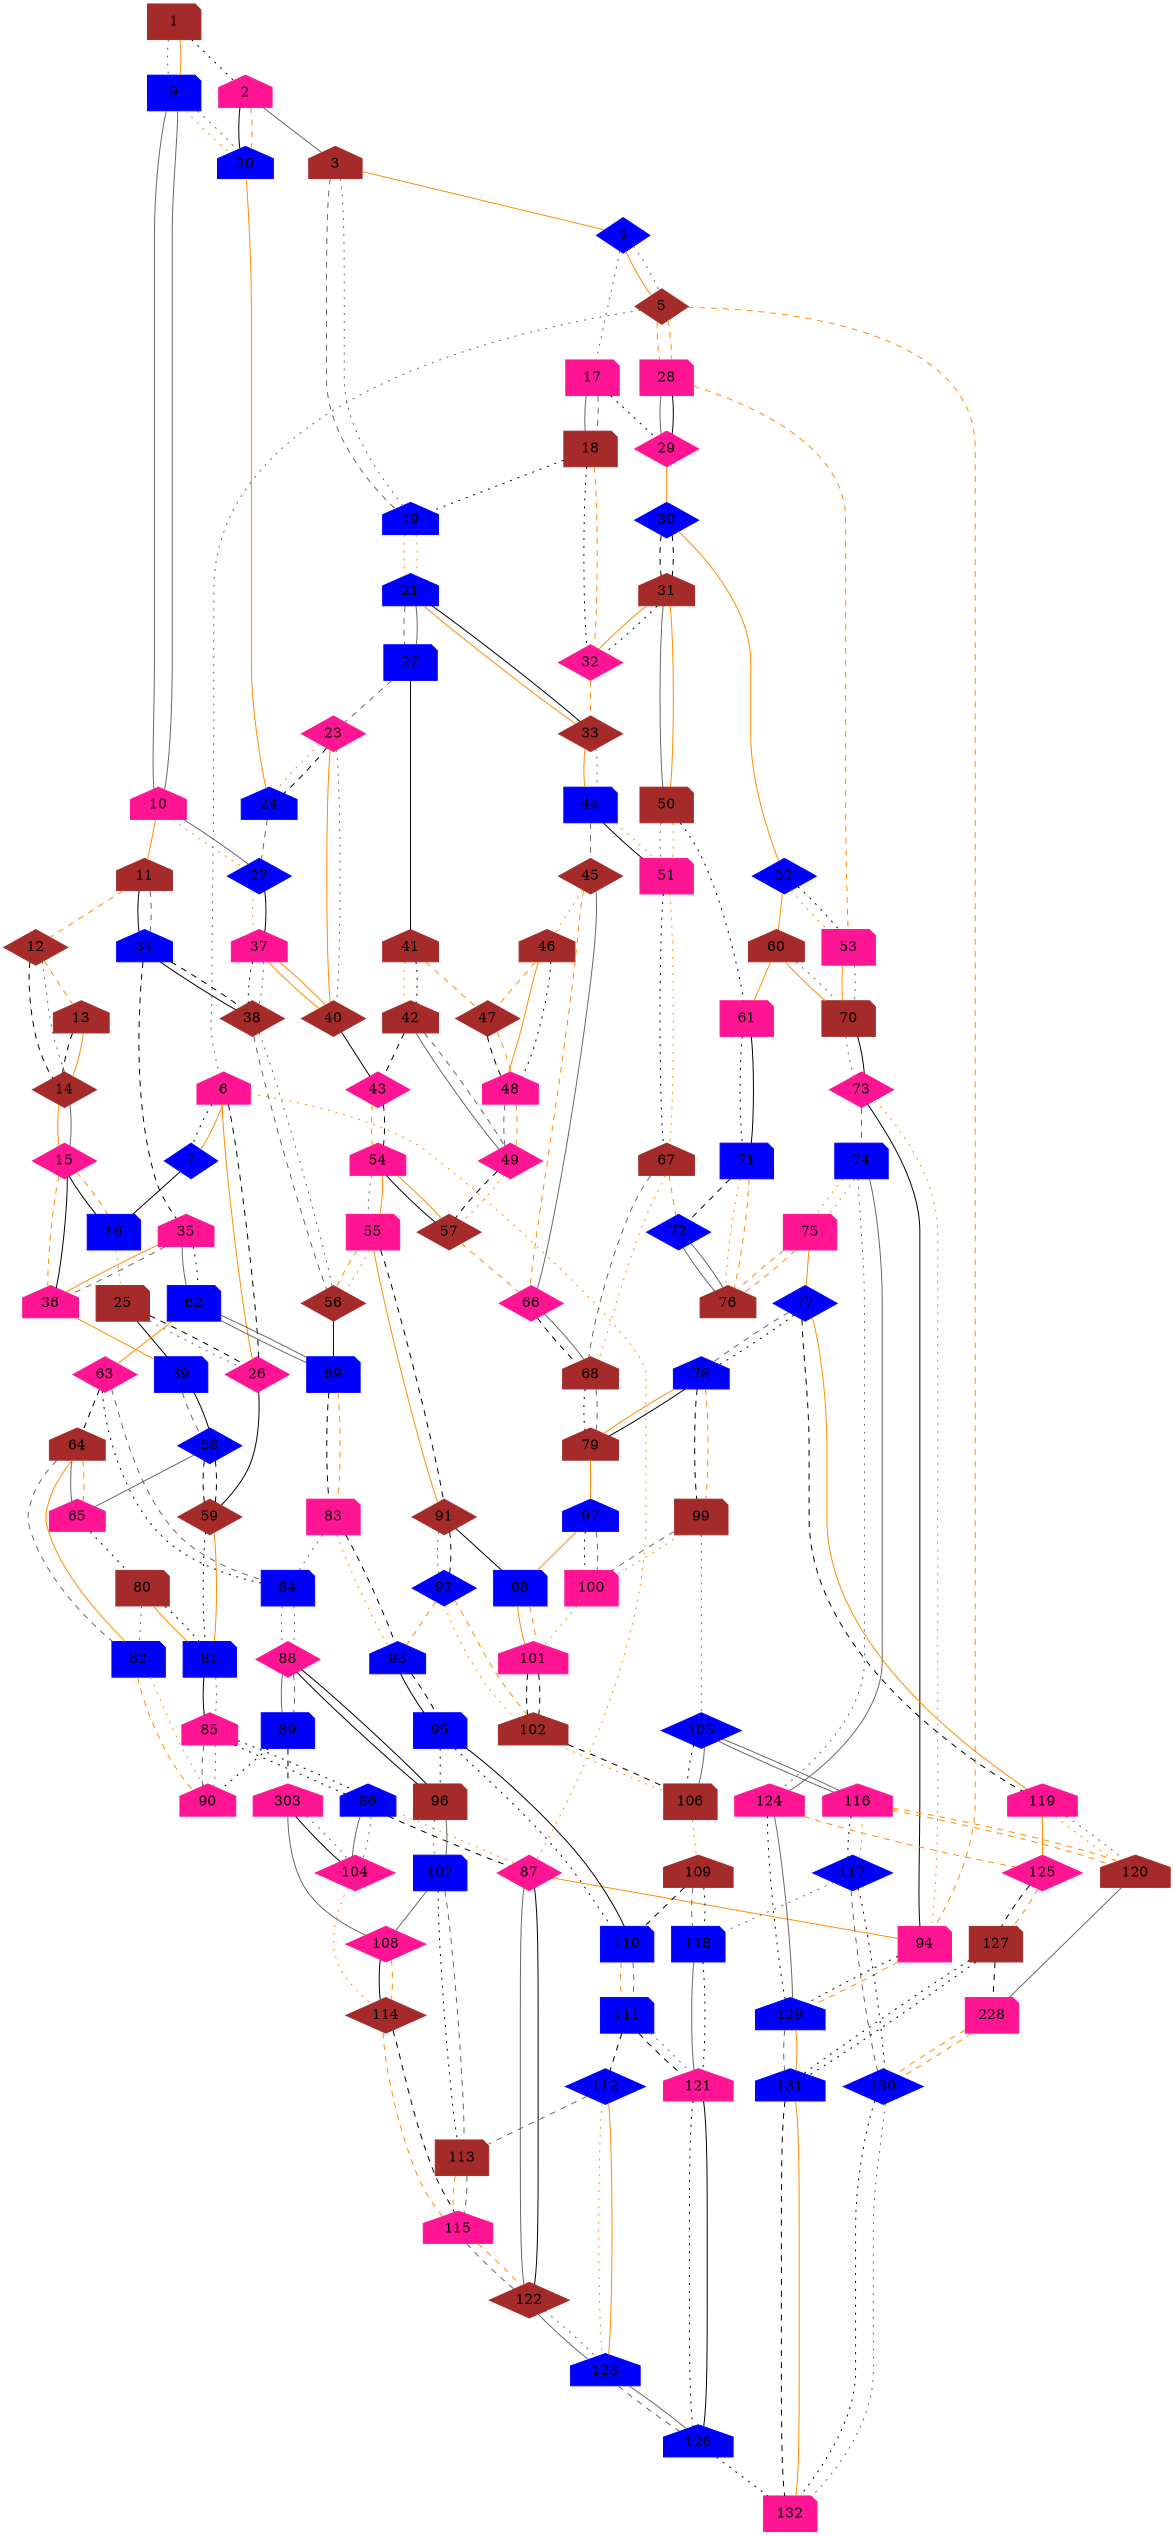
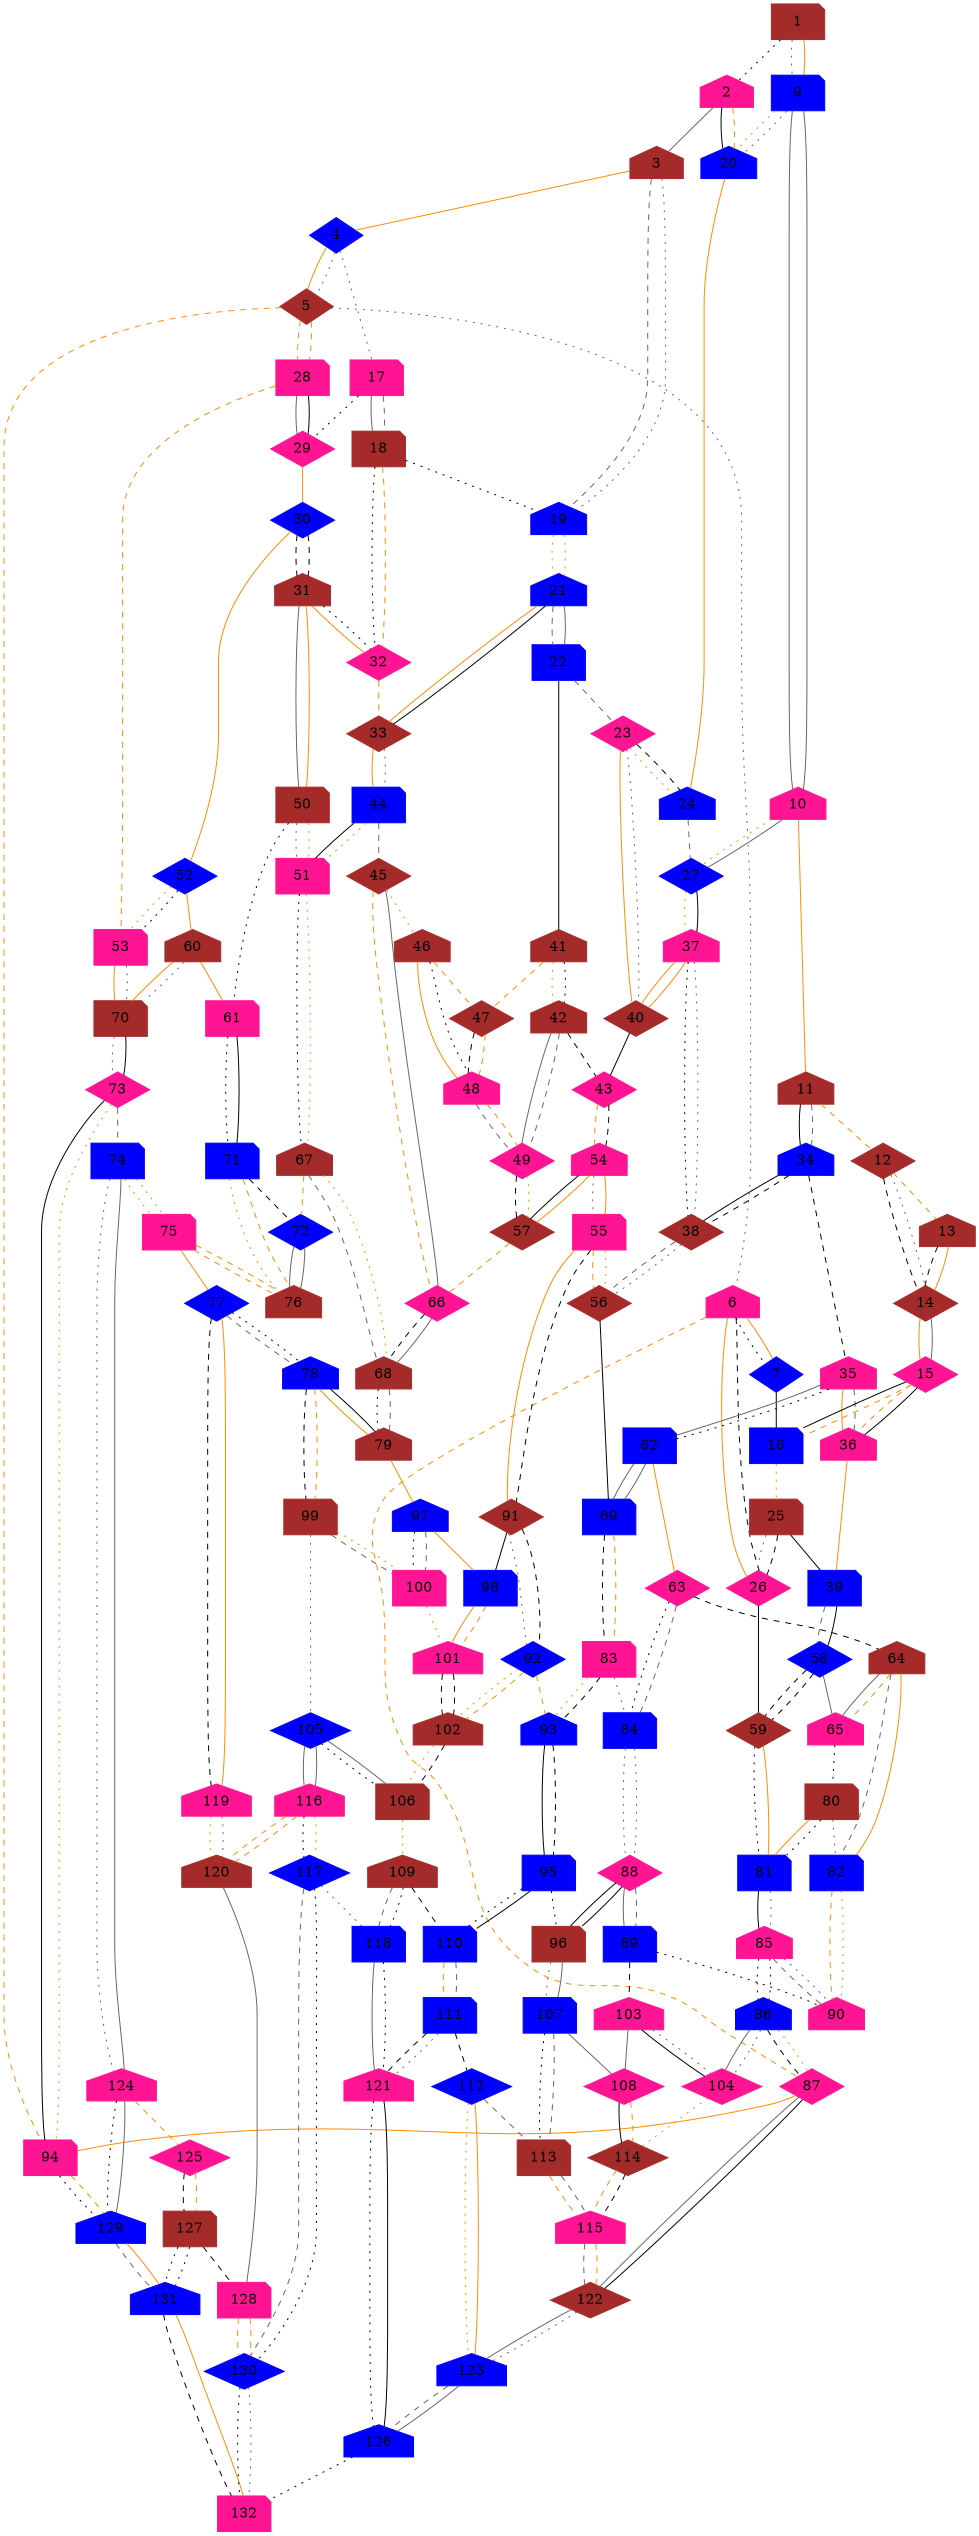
  graph {
    node [color=deeppink shape=house style=filled]
    edge [color=darkorange style=dashed]
    1 [color=brown shape=note]
    2
    9 [color=blue shape=note]
    3 [color=brown]
    20 [color=blue]
    10
    4 [color=blue shape=diamond]
    19 [color=blue]
    24 [color=blue]
    5 [color=brown shape=diamond]
    17 [shape=note]
    21 [color=blue]
    6
    28 [shape=note]
    94 [shape=note]
    18 [color=brown shape=note]
    29 [shape=diamond]
    7 [color=blue shape=diamond]
    26 [shape=diamond]
    87 [shape=diamond]
    53 [shape=note]
    129 [color=blue]
    16 [color=blue shape=note]
    59 [color=brown shape=diamond]
    122 [color=brown shape=diamond]
    25 [color=brown shape=note]
    13 [color=brown]
    14 [color=brown shape=diamond]
    11 [color=brown]
    27 [color=blue shape=diamond]
    12 [color=brown shape=diamond]
    34 [color=blue]
    37
    35
    38 [color=brown shape=diamond]
    15 [shape=diamond]
    36
    39 [color=blue shape=note]
    32 [shape=diamond]
    30 [color=blue shape=diamond]
    33 [color=brown shape=diamond]
    22 [color=blue shape=note]
    23 [shape=diamond]
    41 [color=brown]
    44 [color=blue shape=note]
    40 [color=brown shape=diamond]
    42 [color=brown]
    47 [color=brown shape=diamond]
    43 [shape=diamond]
    58 [color=blue shape=diamond]
    81 [color=blue shape=note]
    70 [color=brown shape=note]
    31 [color=brown]
    52 [color=blue shape=diamond]
    50 [color=brown shape=note]
    60 [color=brown]
    51 [shape=note]
    61 [shape=note]
    45 [color=brown shape=diamond]
    62 [color=blue shape=note]
    56 [color=brown shape=diamond]
    69 [color=blue shape=note]
    63 [shape=diamond]
    65
    54
    49 [shape=diamond]
    48
    57 [color=brown shape=diamond]
    55 [shape=note]
    46 [color=brown]
    66 [shape=diamond]
    67 [color=brown]
    68 [color=brown]
    71 [color=blue shape=note]
    72 [color=blue shape=diamond]
    73 [shape=diamond]
    91 [color=brown shape=diamond]
    92 [color=blue shape=diamond]
    98 [color=blue shape=note]
    83 [shape=note]
    80 [color=brown shape=note]
    85
    76 [color=brown]
    64 [color=brown]
    84 [color=blue shape=note]
    82 [color=blue shape=note]
    88 [shape=diamond]
    90
    79 [color=brown]
    97 [color=blue]
    93 [color=blue]
    74 [color=blue shape=note]
    75 [shape=note]
    124
    77 [color=blue shape=diamond]
    125 [shape=diamond]
    78 [color=blue]
    119
    99 [color=brown shape=note]
    120 [color=brown]
    100 [shape=note]
    105 [color=blue shape=diamond]
    86 [color=blue]
    95 [color=blue shape=note]
    89 [color=blue shape=note]
    96 [color=brown shape=note]
    104 [shape=diamond]
    114 [color=brown shape=diamond]
    123 [color=blue]
-   103 [label=303]
+   103
    107 [color=blue shape=note]
    108 [shape=diamond]
    102 [color=brown]
    101
    106 [color=brown shape=note]
    110 [color=blue shape=note]
    131 [color=blue]
    111 [color=blue shape=note]
    113 [color=brown shape=note]
    116
    109 [color=brown]
    115
    117 [color=blue shape=diamond]
    118 [color=blue shape=note]
    121
    112 [color=blue shape=diamond]
    126 [color=blue]
    130 [color=blue shape=diamond]
-   128 [shape=note label=228]
+   128 [shape=note]
    132 [shape=note]
    127 [color=brown shape=note]
    1 -- 2 [color=black style=dotted]
    1 -- 9 [color=gray40 style=dotted]
    1 -- 9 [style=solid]
    2 -- 3 [color=gray40 style=solid]
    2 -- 20 [color=black style=solid]
    2 -- 20
    9 -- 20 [style=dotted]
    9 -- 20 [color=gray40 style=dotted]
    9 -- 10 [color=gray40 style=solid]
    9 -- 10 [color=gray40 style=solid]
    3 -- 4 [style=solid]
    3 -- 19 [color=gray40]
    3 -- 19 [color=gray40 style=dotted]
    20 -- 24 [style=solid]
    10 -- 11 [style=solid]
    10 -- 27 [style=dotted]
    10 -- 27 [color=gray40 style=solid]
    4 -- 5 [style=solid]
    4 -- 5 [color=gray40 style=dotted]
    4 -- 17 [color=gray40 style=dotted]
    19 -- 21 [style=dotted]
    19 -- 21 [style=dotted]
    24 -- 27 [color=gray40]
    5 -- 6 [color=gray40 style=dotted]
    5 -- 28
    5 -- 28
    5 -- 94
    17 -- 18 [color=gray40 style=solid]
    17 -- 18 [color=gray40]
    17 -- 29 [color=black style=dotted]
    21 -- 33 [style=solid]
    21 -- 33 [color=black style=solid]
    21 -- 22 [color=gray40]
    21 -- 22 [color=gray40 style=solid]
    6 -- 7 [color=black style=dotted]
    6 -- 7 [style=solid]
    6 -- 26 [style=solid]
    6 -- 26 [color=black]
-   6 -- 87 [style=dotted]
+   6 -- 87
    28 -- 29 [color=gray40 style=solid]
    28 -- 29 [color=black style=solid]
    28 -- 53
    94 -- 129 [color=black style=dotted]
    94 -- 129
    18 -- 19 [color=black style=dotted]
    18 -- 32 [color=black style=dotted]
    18 -- 32
    29 -- 30 [style=solid]
    7 -- 16 [color=black style=solid]
    26 -- 59 [color=black style=solid]
    87 -- 94 [style=solid]
    87 -- 122 [color=gray40 style=solid]
    87 -- 122 [color=black style=solid]
    53 -- 70 [style=solid]
    53 -- 70 [color=gray40 style=dotted]
    129 -- 131 [color=gray40]
    129 -- 131 [style=solid]
    16 -- 25 [style=dotted]
    59 -- 81 [color=black style=dotted]
    59 -- 81 [style=solid]
    122 -- 123 [color=gray40 style=solid]
    122 -- 123 [color=gray40 style=dotted]
    25 -- 26 [color=gray40 style=dotted]
    25 -- 26 [color=black]
    25 -- 39 [color=black style=solid]
    13 -- 14 [color=black]
    13 -- 14 [style=solid]
    14 -- 15 [style=solid]
    14 -- 15 [color=gray40 style=solid]
    11 -- 12
    11 -- 34 [color=black style=solid]
    11 -- 34 [color=gray40]
    27 -- 37 [style=dotted]
    27 -- 37 [color=black style=solid]
    12 -- 13
    12 -- 14 [color=black]
    12 -- 14 [color=gray40 style=dotted]
    34 -- 35 [color=black]
    34 -- 38 [color=black style=solid]
    34 -- 38 [color=black]
    37 -- 38 [color=black style=dotted]
    37 -- 38 [color=gray40 style=dotted]
    37 -- 40 [style=solid]
    37 -- 40 [style=solid]
    35 -- 36 [style=solid]
    35 -- 36 [color=gray40]
    35 -- 62 [color=gray40 style=solid]
    35 -- 62 [color=black style=dotted]
    38 -- 56 [color=gray40]
    38 -- 56 [color=gray40 style=dotted]
    15 -- 16 [color=black style=solid]
    15 -- 16
    15 -- 36
    15 -- 36 [color=black style=solid]
    36 -- 39 [style=solid]
    39 -- 58 [color=gray40]
    39 -- 58 [color=black style=solid]
    32 -- 33
    30 -- 31 [color=black]
    30 -- 31 [color=black]
    30 -- 52 [style=solid]
    33 -- 44 [style=solid]
    33 -- 44 [color=gray40 style=dotted]
    22 -- 23 [color=gray40]
    22 -- 41 [color=black style=solid]
    23 -- 24 [style=dotted]
    23 -- 24 [color=black]
    23 -- 40 [style=solid]
    23 -- 40 [color=gray40 style=dotted]
    41 -- 42 [style=dotted]
    41 -- 42 [color=black style=dotted]
    41 -- 47
    44 -- 51 [color=black style=solid]
    44 -- 51 [style=dotted]
    44 -- 45 [color=gray40]
    40 -- 43 [color=black style=solid]
    42 -- 43 [color=black]
    42 -- 49 [color=gray40 style=solid]
    42 -- 49 [color=gray40]
    47 -- 48 [color=black]
    47 -- 48
    43 -- 54
    43 -- 54 [color=black]
    58 -- 59 [color=black]
    58 -- 59 [color=black]
    58 -- 65 [color=gray40 style=solid]
    81 -- 85 [color=black style=solid]
    81 -- 85 [color=gray40 style=dotted]
    70 -- 73 [color=gray40 style=dotted]
    70 -- 73 [color=black style=solid]
    31 -- 32 [style=solid]
    31 -- 32 [color=black style=dotted]
    31 -- 50 [color=gray40 style=solid]
    31 -- 50 [style=solid]
    52 -- 53 [style=dotted]
    52 -- 53 [color=black style=dotted]
    52 -- 60 [style=solid]
    50 -- 51 [color=gray40 style=dotted]
    50 -- 51 [style=dotted]
    50 -- 61 [color=black style=dotted]
    60 -- 70 [style=solid]
    60 -- 70 [color=gray40 style=dotted]
    60 -- 61 [style=solid]
    51 -- 67 [color=black style=dotted]
    51 -- 67 [style=dotted]
    61 -- 71 [color=black style=dotted]
    61 -- 71 [color=black style=solid]
    45 -- 46 [style=dotted]
    45 -- 66
    45 -- 66 [color=gray40 style=solid]
    62 -- 69 [color=gray40 style=solid]
    62 -- 69 [color=gray40 style=solid]
    62 -- 63 [style=solid]
    56 -- 69 [color=black style=solid]
    69 -- 83 [color=black]
    69 -- 83
    63 -- 64 [color=black]
    63 -- 84 [color=black style=dotted]
    63 -- 84 [color=gray40]
    65 -- 80 [color=black style=dotted]
    54 -- 57 [color=black style=solid]
    54 -- 57 [style=solid]
    54 -- 55 [color=gray40 style=dotted]
    54 -- 55 [style=solid]
    49 -- 57 [color=black]
    49 -- 57 [style=dotted]
    48 -- 49 [color=gray40]
    48 -- 49
    57 -- 66
    55 -- 56
    55 -- 56 [style=dotted]
    55 -- 91 [style=solid]
    55 -- 91 [color=black]
    46 -- 47
    46 -- 48 [style=solid]
    46 -- 48 [color=black style=dotted]
    66 -- 68 [color=black]
    66 -- 68 [color=gray40 style=solid]
    67 -- 68 [color=gray40]
    67 -- 68 [style=dotted]
    67 -- 72
    68 -- 79 [color=black style=dotted]
    68 -- 79 [color=gray40]
    71 -- 72 [color=black]
    71 -- 76 [style=dotted]
    71 -- 76
    72 -- 76 [color=gray40 style=solid]
    72 -- 76 [color=gray40 style=solid]
    73 -- 94 [color=black style=solid]
    73 -- 94 [style=dotted]
    73 -- 74 [color=gray40]
    91 -- 92 [color=gray40 style=dotted]
    91 -- 92 [color=black]
    91 -- 98 [color=black style=solid]
    92 -- 93
    92 -- 102 [style=dotted]
    92 -- 102
    98 -- 101 [style=solid]
    98 -- 101
    83 -- 84 [color=gray40 style=dotted]
    83 -- 93 [style=dotted]
    83 -- 93 [color=black]
    80 -- 81 [style=solid]
    80 -- 81 [color=black style=dotted]
    80 -- 82 [color=gray40 style=dotted]
    85 -- 90 [color=gray40]
    85 -- 90 [color=gray40 style=dotted]
    85 -- 86 [color=black style=dotted]
    85 -- 86 [color=black style=dotted]
    64 -- 65 [color=gray40 style=solid]
    64 -- 65
    64 -- 82 [color=gray40]
    64 -- 82 [style=solid]
    84 -- 88 [color=gray40 style=dotted]
    84 -- 88 [color=gray40 style=dotted]
    82 -- 90
    82 -- 90 [style=dotted]
    88 -- 89 [color=gray40 style=solid]
    88 -- 89 [color=gray40]
    88 -- 96 [color=black style=solid]
    88 -- 96 [color=black style=solid]
    79 -- 97 [style=solid]
    97 -- 98 [style=solid]
    97 -- 100 [color=black style=dotted]
    97 -- 100 [color=gray40]
    93 -- 95 [color=black style=solid]
    93 -- 95 [color=black]
    74 -- 75 [style=dotted]
    74 -- 75 [style=dotted]
    74 -- 124 [color=gray40 style=dotted]
    74 -- 124 [color=gray40 style=solid]
    75 -- 76
    75 -- 76
    75 -- 77 [style=solid]
    124 -- 129 [color=black style=dotted]
    124 -- 129 [color=gray40 style=solid]
    124 -- 125
    77 -- 78 [color=gray40]
    77 -- 78 [color=black style=dotted]
    77 -- 119 [color=black]
    77 -- 119 [style=solid]
    125 -- 127 [color=black]
    125 -- 127
    78 -- 79 [style=solid]
    78 -- 79 [color=black style=solid]
    78 -- 99 [color=black]
    78 -- 99
-   119 -- 125 [style=solid]
    119 -- 120 [style=dotted]
    119 -- 120 [color=gray40 style=dotted]
    99 -- 100 [color=gray40]
    99 -- 100 [style=dotted]
    99 -- 105 [color=gray40 style=dotted]
    120 -- 128 [color=gray40 style=solid]
    100 -- 101 [style=dotted]
    105 -- 106 [color=black style=dotted]
    105 -- 106 [color=gray40 style=solid]
    105 -- 116 [color=gray40 style=solid]
    105 -- 116 [color=gray40 style=solid]
    86 -- 87 [color=black]
    86 -- 87 [style=dotted]
    86 -- 104 [color=gray40 style=solid]
    86 -- 104 [color=gray40 style=dotted]
    95 -- 96 [color=black style=dotted]
    95 -- 110 [color=black style=dotted]
    95 -- 110 [color=black style=solid]
    89 -- 90 [color=black style=dotted]
    89 -- 103 [color=black]
    96 -- 107 [color=gray40 style=dotted]
    96 -- 107 [color=gray40 style=solid]
    104 -- 114 [style=dotted]
    114 -- 115
    114 -- 115 [color=black]
    123 -- 126 [color=gray40]
    123 -- 126 [color=gray40 style=solid]
    103 -- 104 [color=black style=solid]
    103 -- 104 [color=gray40 style=dotted]
    103 -- 108 [color=gray40 style=solid]
    107 -- 108 [color=gray40 style=solid]
    107 -- 113 [color=black style=dotted]
    107 -- 113 [color=gray40]
    108 -- 114 [color=black style=solid]
    108 -- 114
    102 -- 106 [style=dotted]
    102 -- 106 [color=black]
    101 -- 102 [color=black]
    101 -- 102 [color=black]
    106 -- 109 [style=dotted]
    110 -- 111
    110 -- 111 [color=gray40]
    131 -- 132 [color=black]
    131 -- 132 [style=solid]
    111 -- 121 [color=black]
    111 -- 121 [color=gray40 style=dotted]
    111 -- 112 [color=black]
    113 -- 115
    113 -- 115 [color=gray40]
    116 -- 120
    116 -- 120
    116 -- 117 [color=black style=dotted]
    116 -- 117 [style=dotted]
    109 -- 110 [color=black]
    109 -- 118 [color=gray40]
    109 -- 118 [color=black style=dotted]
    115 -- 122 [color=gray40]
    115 -- 122
    117 -- 118 [color=gray40 style=dotted]
    117 -- 130 [color=gray40]
    117 -- 130 [color=black style=dotted]
    118 -- 121 [color=gray40 style=solid]
    118 -- 121 [color=black style=dotted]
    121 -- 126 [color=black style=dotted]
    121 -- 126 [color=black style=solid]
    112 -- 123 [style=dotted]
    112 -- 123 [style=solid]
    112 -- 113 [color=gray40]
    126 -- 132 [color=black style=dotted]
    130 -- 132 [color=black style=dotted]
    130 -- 132 [color=gray40 style=dotted]
    128 -- 130
    128 -- 130
    127 -- 131 [color=black style=dotted]
    127 -- 131 [color=black style=dotted]
    127 -- 128 [color=black]
  }
